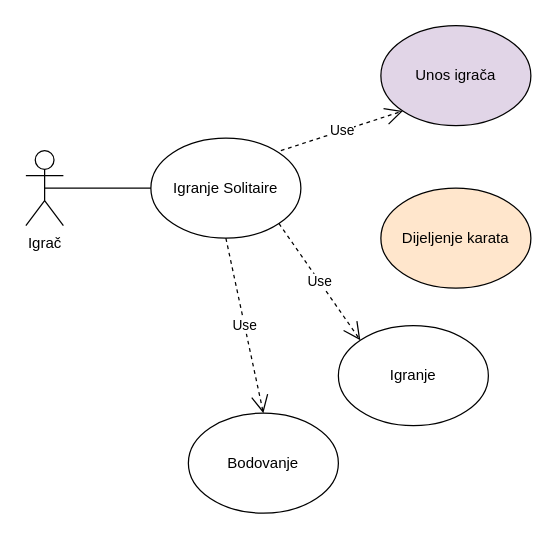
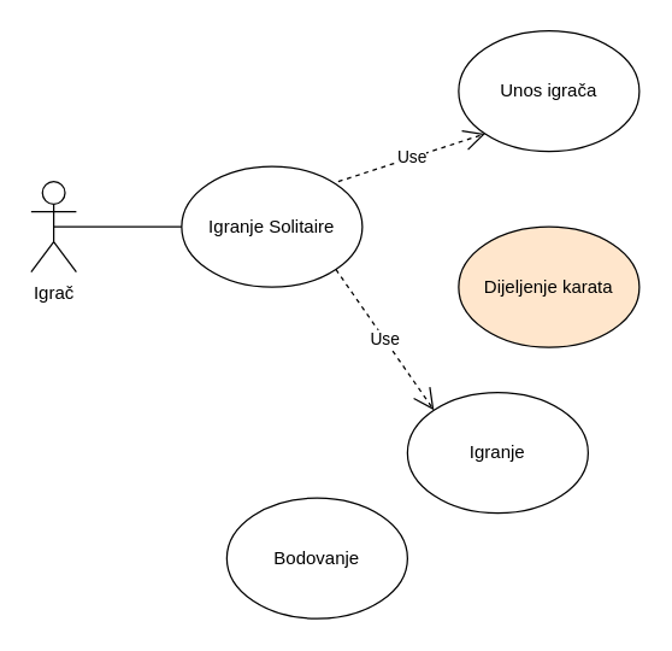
  <mxCell id="0" />
  <mxCell id="1" parent="0" />
  <mxCell id="2" value="Igrač" style="shape=umlActor;verticalLabelPosition=bottom;verticalAlign=top;html=1;outlineConnect=0;" parent="1" vertex="1"><mxGeometry x="20" y="120" width="30" height="60" as="geometry" /></mxCell>
  <mxCell id="3" value="Igranje Solitaire" style="ellipse;whiteSpace=wrap;html=1;" parent="1" vertex="1"><mxGeometry x="120" y="110" width="120" height="80" as="geometry" /></mxCell>
  <mxCell id="4" value="" style="endArrow=none;html=1;entryX=0;entryY=0.5;entryDx=0;entryDy=0;exitX=0.5;exitY=0.5;exitDx=0;exitDy=0;exitPerimeter=0;" parent="1" source="2" target="3" edge="1"><mxGeometry width="50" height="50" relative="1" as="geometry"><mxPoint x="280" y="400" as="sourcePoint" /><mxPoint x="110" y="160" as="targetPoint" /><Array as="points"><mxPoint x="80" y="150" /></Array></mxGeometry></mxCell>
- <mxCell id="5" value="Unos igrača" style="ellipse;whiteSpace=wrap;html=1;fillColor=#e1d5e7;" parent="1" vertex="1"><mxGeometry x="304" y="20" width="120" height="80" as="geometry" /></mxCell>
+ <mxCell id="5" value="Unos igrača" style="ellipse;whiteSpace=wrap;html=1;" parent="1" vertex="1"><mxGeometry x="304" y="20" width="120" height="80" as="geometry" /></mxCell>
  <mxCell id="6" value="Dijeljenje karata" style="ellipse;whiteSpace=wrap;html=1;fillColor=#ffe6cc;" parent="1" vertex="1"><mxGeometry x="304" y="150" width="120" height="80" as="geometry" /></mxCell>
  <mxCell id="7" value="Igranje" style="ellipse;whiteSpace=wrap;html=1;" parent="1" vertex="1"><mxGeometry x="270" y="260" width="120" height="80" as="geometry" /></mxCell>
  <mxCell id="8" value="Bodovanje" style="ellipse;whiteSpace=wrap;html=1;" parent="1" vertex="1"><mxGeometry x="150" y="330" width="120" height="80" as="geometry" /></mxCell>
  <mxCell id="9" value="Use" style="endArrow=open;endSize=12;dashed=1;html=1;entryX=0;entryY=1;entryDx=0;entryDy=0;" parent="1" target="5" edge="1"><mxGeometry width="160" relative="1" as="geometry"><mxPoint x="224" y="120" as="sourcePoint" /><mxPoint x="384" y="120" as="targetPoint" /></mxGeometry></mxCell>
- <mxCell id="10" value="Use" style="endArrow=open;endSize=12;dashed=1;html=1;exitX=0.5;exitY=1;exitDx=0;exitDy=0;entryX=0.5;entryY=0;entryDx=0;entryDy=0;" parent="1" source="3" target="8" edge="1"><mxGeometry width="160" relative="1" as="geometry"><mxPoint x="220" y="230" as="sourcePoint" /><mxPoint x="380" y="230" as="targetPoint" /></mxGeometry></mxCell>
  <mxCell id="11" value="Use" style="endArrow=open;endSize=12;dashed=1;html=1;exitX=1;exitY=1;exitDx=0;exitDy=0;entryX=0;entryY=0;entryDx=0;entryDy=0;" parent="1" source="3" target="7" edge="1"><mxGeometry width="160" relative="1" as="geometry"><mxPoint x="220" y="230" as="sourcePoint" /><mxPoint x="380" y="230" as="targetPoint" /></mxGeometry></mxCell>
